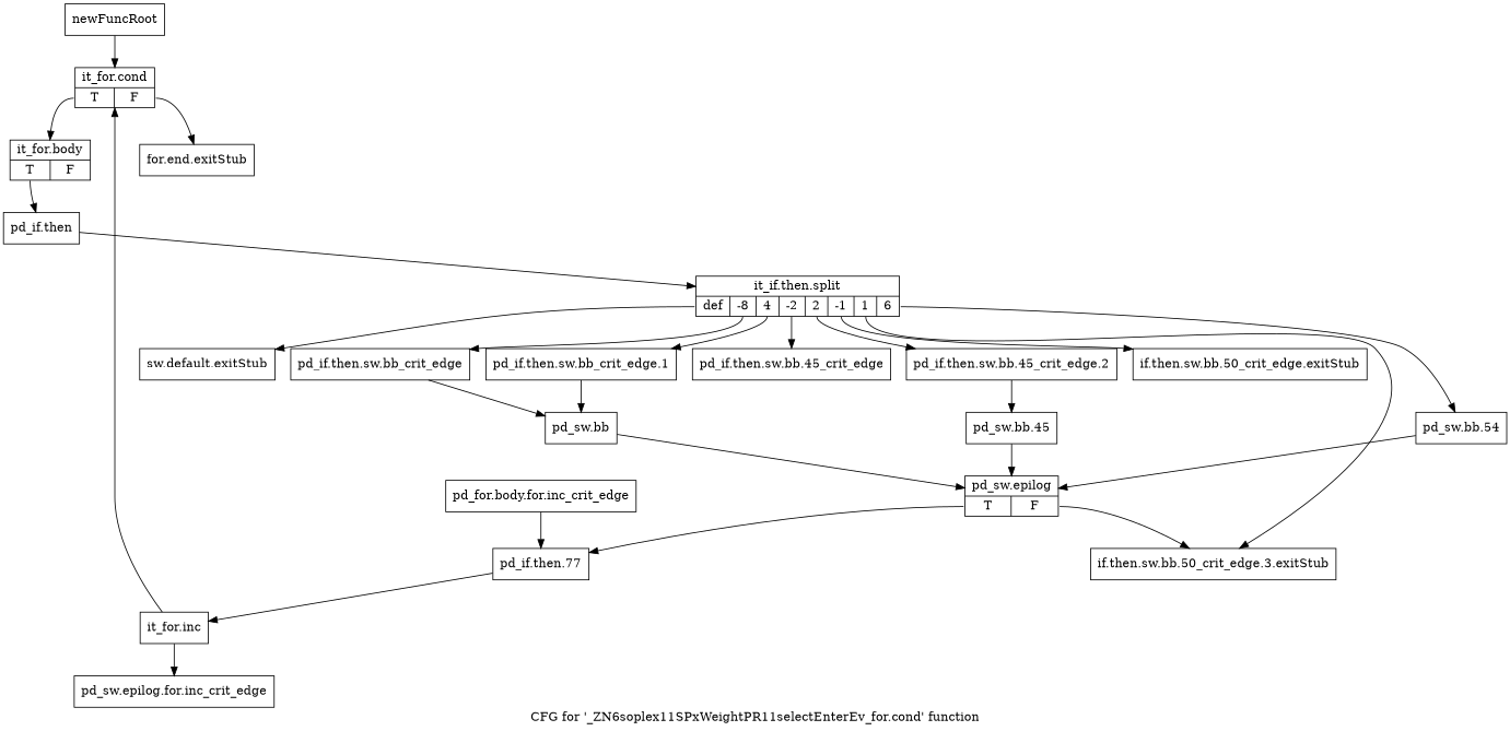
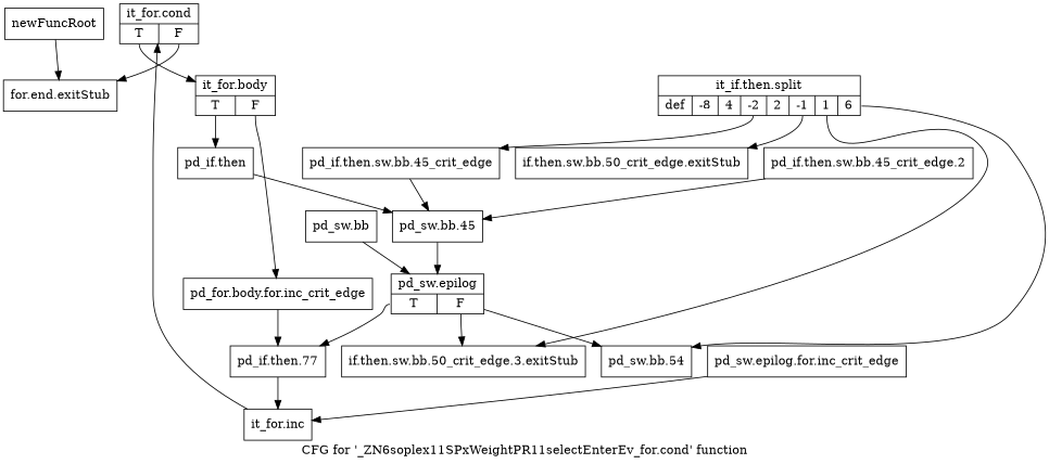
  digraph {
    label="CFG for '_ZN6soplex11SPxWeightPR11selectEnterEv_for.cond' function"
    node [shape=record]
    n1 [label="{newFuncRoot}"]
    n2 [label="{it_for.cond|{<s0>T|<s1>F}}"]
    n3 [label="{for.end.exitStub}"]
    n4 [label="{it_for.body|{<s0>T|<s1>F}}"]
    n5 [label="{pd_if.then}"]
    n6 [label="{pd_for.body.for.inc_crit_edge}"]
-   n7 [label="{sw.default.exitStub}"]
    n8 [label="{if.then.sw.bb.50_crit_edge.exitStub}"]
    n9 [label="{if.then.sw.bb.50_crit_edge.3.exitStub}"]
    n10 [label="{it_if.then.split|{<s0>def|<s1>-8|<s2>4|<s3>-2|<s4>2|<s5>-1|<s6>1|<s7>6}}"]
    n11 [label="{pd_if.then.77}"]
-   n12 [label="{pd_if.then.sw.bb_crit_edge}"]
-   n13 [label="{pd_if.then.sw.bb_crit_edge.1}"]
    n14 [label="{pd_if.then.sw.bb.45_crit_edge}"]
    n15 [label="{pd_if.then.sw.bb.45_crit_edge.2}"]
    n16 [label="{pd_sw.bb.54}"]
    n17 [label="{it_for.inc}"]
    n18 [label="{pd_sw.bb}"]
    n19 [label="{pd_sw.bb.45}"]
    n20 [label="{pd_sw.epilog|{<s0>T|<s1>F}}"]
    n21 [label="{pd_sw.epilog.for.inc_crit_edge}"]
-   n1 -> n2
+   n1 -> n3
    n2 -> n3 [tailport=s1]
    n2 -> n4 [tailport=s0]
    n4 -> n5 [tailport=s0]
-   n5 -> n10
+   n4 -> n6 [tailport=s1]
+   n5 -> n19
    n6 -> n11
-   n10 -> n7 [tailport=s0]
    n10 -> n8 [tailport=s5]
    n10 -> n9 [tailport=s6]
-   n10 -> n12 [tailport=s1]
-   n10 -> n13 [tailport=s2]
    n10 -> n14 [tailport=s3]
-   n10 -> n15 [tailport=s4]
    n10 -> n16 [tailport=s7]
    n11 -> n17
-   n12 -> n18
-   n13 -> n18
+   n14 -> n19
    n15 -> n19
-   n16 -> n20
+   n20 -> n16
    n17 -> n2
    n18 -> n20
    n19 -> n20
    n20 -> n9 [tailport=s1]
    n20 -> n11 [tailport=s0]
-   n17 -> n21
+   n21 -> n17
  }
